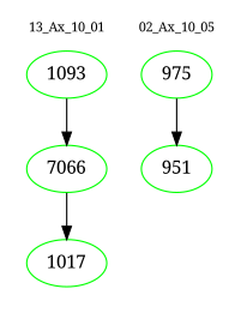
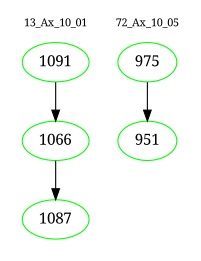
  digraph {
    fontname="Noto Serif"
    node [color=green fontname="Noto Serif"]
    edge [color=black fontname="Noto Serif"]
-   n1 [label=1093]
-   n2 [label=7066]
-   n3 [label=1017]
+   n1 [label=1091]
+   n2 [label=1066]
+   n3 [label=1087]
    n4 [label=975]
    n5 [label=951]
    subgraph cluster_1 {
      color=white
      fontsize=10
      label="13_Ax_10_01"
      n1
      n2
      n3
    }
    subgraph cluster_2 {
      color=white
      fontsize=10
-     label="02_Ax_10_05"
+     label="72_Ax_10_05"
      n4
      n5
    }
    n1 -> n2
    n2 -> n3
    n4 -> n5
  }
